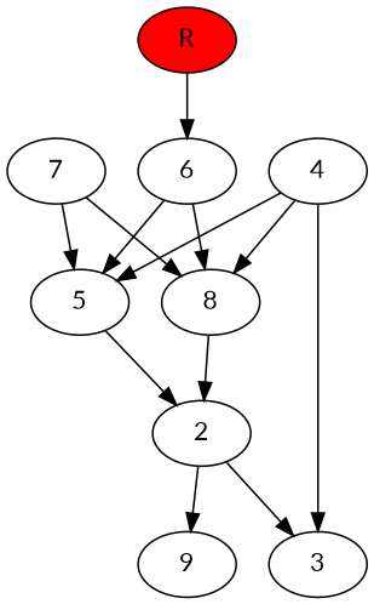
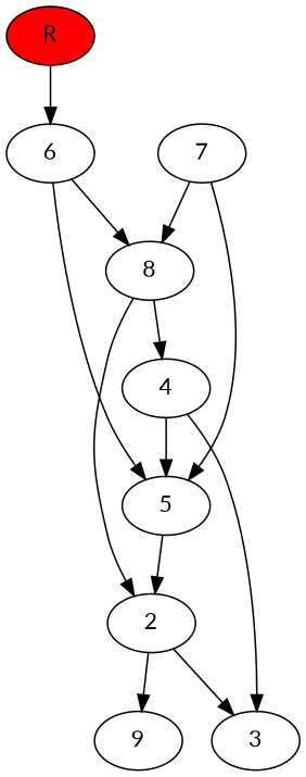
  digraph {
    fontname=Lato
    node [fontname=Lato]
    edge [fontname=Lato]
    2
    3
    9
    4
    5
    6
    8
    7
    R [fillcolor="#ff0000" style=filled]
    2 -> 3
    2 -> 9
    4 -> 3
    4 -> 5
    5 -> 2
    6 -> 5
    6 -> 8
    8 -> 2
-   4 -> 8
+   8 -> 4
    7 -> 5
    7 -> 8
    R -> 6
  }
